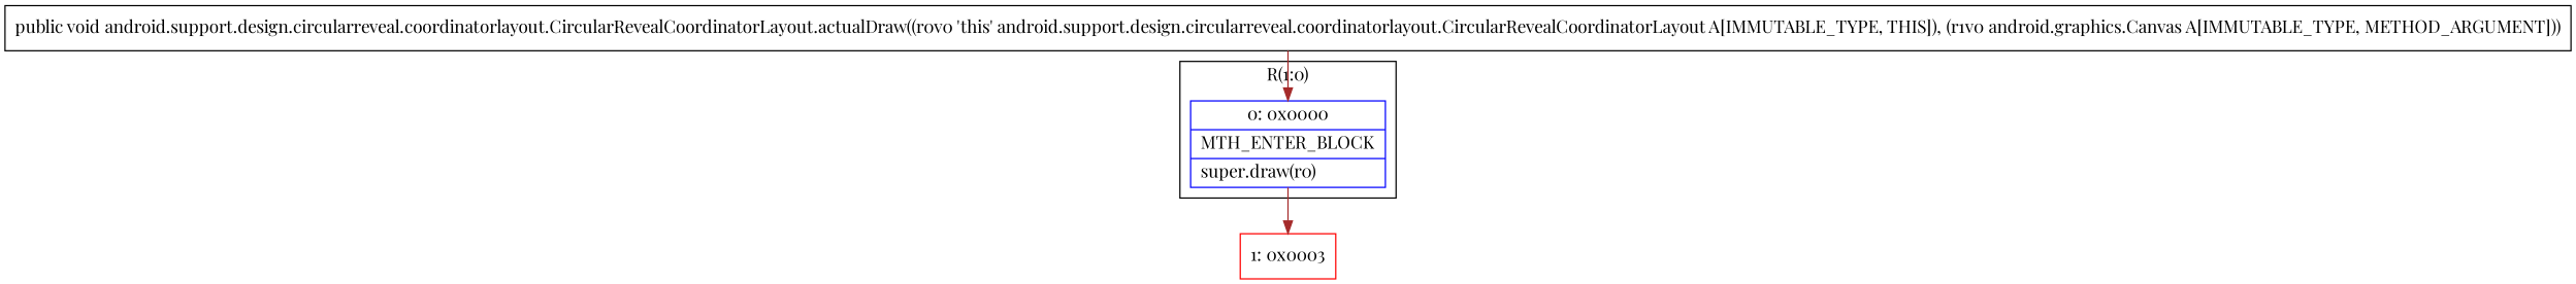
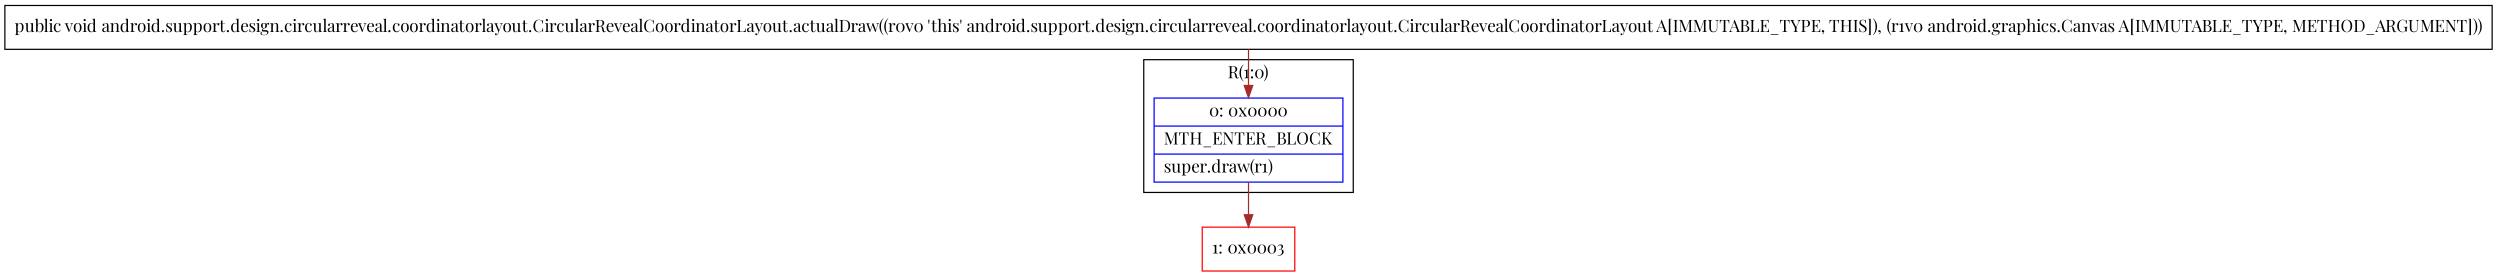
  digraph {
    fontname="Playfair Display"
    node [shape=record fontname="Playfair Display"]
    edge [color=brown fontname="Playfair Display"]
-   n1 [color=blue label="{0\:\ 0x0000|MTH_ENTER_BLOCK\l|super.draw(r0)\l}"]
+   n1 [color=blue label="{0\:\ 0x0000|MTH_ENTER_BLOCK\l|super.draw(r1)\l}"]
    n2 [color=red label="{1\:\ 0x0003}"]
    n3 [label="{public void android.support.design.circularreveal.coordinatorlayout.CircularRevealCoordinatorLayout.actualDraw((r0v0 'this' android.support.design.circularreveal.coordinatorlayout.CircularRevealCoordinatorLayout A[IMMUTABLE_TYPE, THIS]), (r1v0 android.graphics.Canvas A[IMMUTABLE_TYPE, METHOD_ARGUMENT])) }"]
    subgraph cluster_1 {
      label="R(1:0)"
      n1
    }
    n1 -> n2
    n3 -> n1
  }
